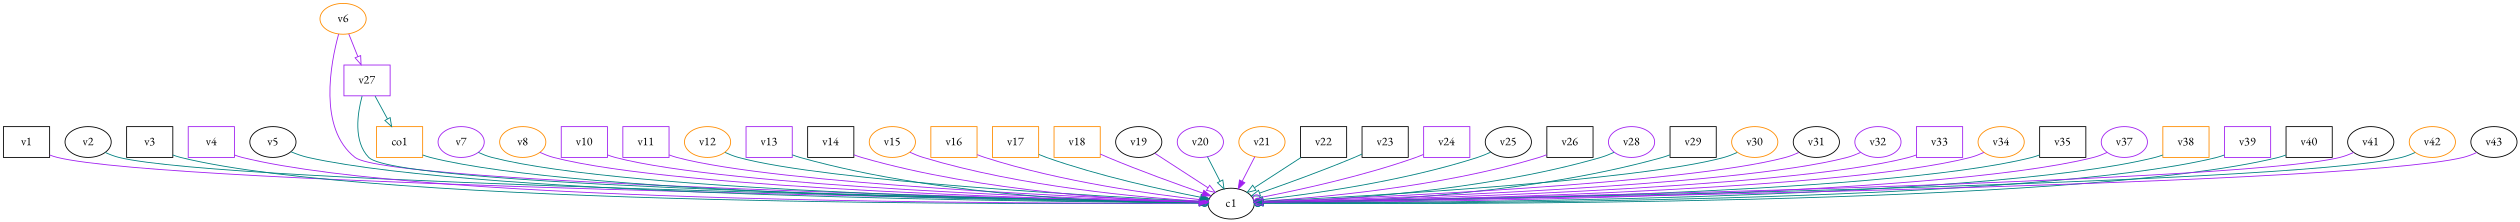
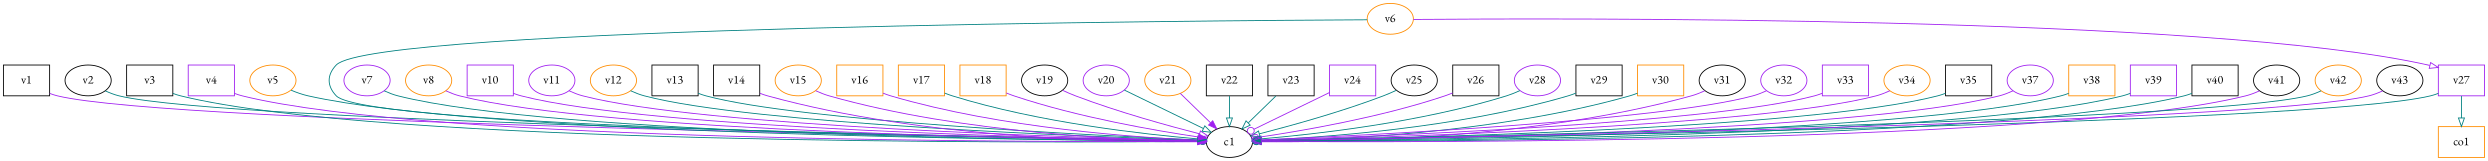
  strict digraph {
    fontname="EB Garamond"
    node [color=black fontname="EB Garamond" shape=box]
    edge [arrowhead=onormal color=teal fontname="EB Garamond" weight=1]
    v1
    c1 [shape=ellipse]
    v2 [shape=ellipse]
    v3
    v4 [color=purple]
-   v5 [shape=ellipse]
+   v5 [color=darkorange shape=ellipse]
    v6 [color=darkorange shape=ellipse]
    v27 [color=purple]
    co1 [color=darkorange]
    v7 [color=purple shape=ellipse]
    v8 [color=darkorange shape=ellipse]
    v10 [color=purple]
-   v11 [color=purple]
+   v11 [color=purple shape=ellipse]
    v12 [color=darkorange shape=ellipse]
-   v13 [color=purple]
+   v13
    v14
    v15 [color=darkorange shape=ellipse]
    v16 [color=darkorange]
    v17 [color=darkorange]
    v18 [color=darkorange]
    v19 [shape=ellipse]
    v20 [color=purple shape=ellipse]
    v21 [color=darkorange shape=ellipse]
    v22
    v23
    v24 [color=purple]
    v25 [shape=ellipse]
    v26
    v28 [color=purple shape=ellipse]
    v29
-   v30 [color=darkorange shape=ellipse]
+   v30 [color=darkorange]
    v31 [shape=ellipse]
    v32 [color=purple shape=ellipse]
    v33 [color=purple]
    v34 [color=darkorange shape=ellipse]
    v35
    v37 [color=purple shape=ellipse]
    v38 [color=darkorange]
    v39 [color=purple]
    v40
    v41 [shape=ellipse]
    v42 [color=darkorange shape=ellipse]
    v43 [shape=ellipse]
    v1 -> c1 [arrowhead=odot color=purple]
    v2 -> c1 [arrowhead=normal]
    v3 -> c1 [arrowhead=normal]
    v4 -> c1 [color=purple]
    v5 -> c1 [arrowhead=odot]
-   v6 -> c1 [arrowhead=normal color=purple]
+   v6 -> c1 [arrowhead=normal]
    v6 -> v27 [color=purple]
    v27 -> c1 [arrowhead=odot]
    v27 -> co1
-   co1 -> c1
    v7 -> c1 [arrowhead=normal]
    v8 -> c1 [color=purple]
    v10 -> c1 [color=purple]
    v11 -> c1 [arrowhead=odot color=purple]
    v12 -> c1 [arrowhead=odot]
    v13 -> c1 [arrowhead=odot]
    v14 -> c1 [arrowhead=normal color=purple]
    v15 -> c1 [color=purple]
    v16 -> c1 [arrowhead=odot color=purple]
    v17 -> c1 [arrowhead=normal]
    v18 -> c1 [arrowhead=normal color=purple]
    v19 -> c1 [color=purple]
    v20 -> c1
    v21 -> c1 [arrowhead=normal color=purple]
    v22 -> c1
    v23 -> c1
    v24 -> c1 [arrowhead=odot color=purple]
    v25 -> c1
    v26 -> c1 [arrowhead=odot color=purple]
    v28 -> c1
    v29 -> c1 [arrowhead=odot]
    v30 -> c1 [arrowhead=normal]
    v31 -> c1 [color=purple]
    v32 -> c1 [arrowhead=normal color=purple]
    v33 -> c1 [arrowhead=odot color=purple]
    v34 -> c1 [arrowhead=odot color=purple]
    v35 -> c1
    v37 -> c1 [arrowhead=normal color=purple]
    v38 -> c1 [arrowhead=normal]
    v39 -> c1 [arrowhead=normal]
    v40 -> c1 [arrowhead=odot]
    v41 -> c1 [color=purple]
    v42 -> c1 [arrowhead=normal]
    v43 -> c1 [color=purple]
  }
